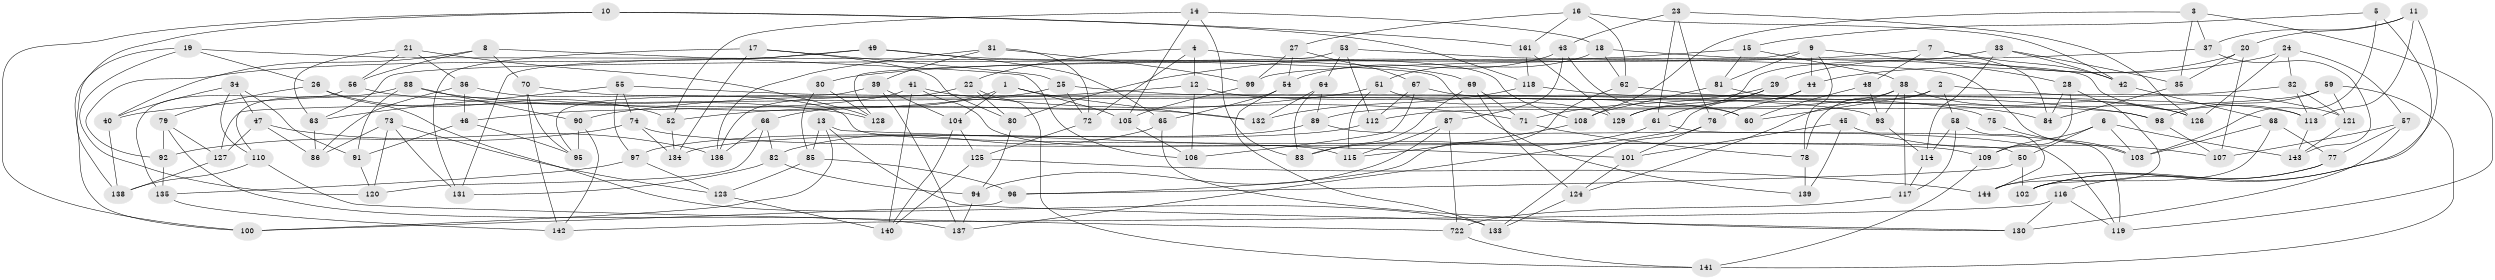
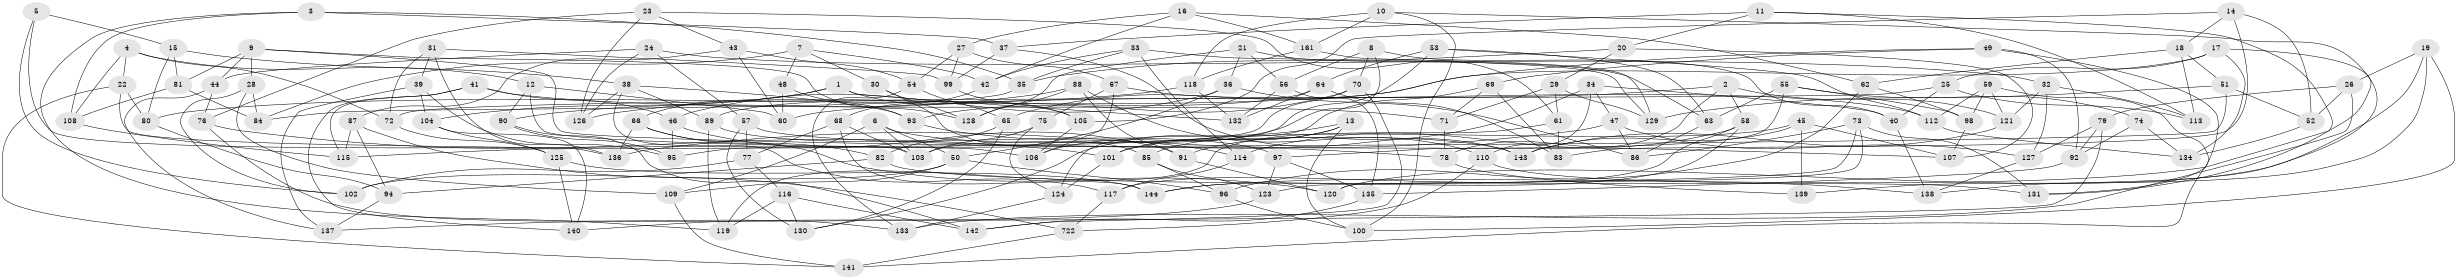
  graph {
    node [color=gray90 style=filled]
    1
    66
    104
    105
    132
    120
    136
    82
    140
    125
    106
    2
    58
    60
    78
    121
    144
    114
    117
    139
    143
    3
    35
    37
    108
    119
    84
    99
    115
    4
    12
    22
    72
    90
    80
    141
    5
    15
    102
    103
    81
    38
    44
    76
    137
    6
    50
    109
    96
    7
    30
    42
    48
    128
    85
    68
    93
    8
    40
    56
    70
    138
    135
    95
    142
    9
    28
    10
    100
    n70 [label=161]
    118
    129
    126
    11
    20
    113
    29
    107
    13
    101
    130
    123
    124
    14
    18
    52
    83
    62
    51
    134
    89
    94
    16
    27
    54
    67
    98
    17
    25
    131
    19
    26
    79
    133
    61
    71
    21
    36
    63
    46
    86
    23
    43
    87
    24
    32
    57
    127
    77
    92
    65
    112
    75
    31
    39
    33
    34
    47
    91
    110
    n131 [label=722]
    97
    41
    45
    49
    69
    53
    64
    55
    74
    116
    59
    73
    88
    1 -- 66
    1 -- 104
    1 -- 105
    1 -- 132
    66 -- 120
    66 -- 136
    66 -- 82
    104 -- 140
    104 -- 125
    105 -- 106
    82 -- 94
    82 -- 131
    125 -- 140
    125 -- 144
    2 -- 58
    2 -- 60
    2 -- 78
    2 -- 121
    58 -- 144
    58 -- 114
    58 -- 117
    78 -- 139
    121 -- 143
    114 -- 117
    117 -- n131
    3 -- 35
    3 -- 37
    3 -- 108
    3 -- 119
    35 -- 84
    37 -- 143
    37 -- 99
    108 -- 115
    99 -- 105
    4 -- 108
    4 -- 12
    4 -- 22
    4 -- 72
    12 -- 106
    12 -- 60
    12 -- 90
    22 -- 136
    22 -- 80
    22 -- 141
    72 -- 125
    90 -- 95
    90 -- 142
    80 -- 94
    5 -- 15
    5 -- 102
    5 -- 103
    15 -- 80
    15 -- 81
    15 -- 38
    81 -- 108
    81 -- 84
    38 -- 117
    38 -- 93
    38 -- 126
    38 -- 89
    44 -- 76
    44 -- 137
    76 -- 101
    76 -- 133
    6 -- 143
    6 -- 103
    6 -- 50
    6 -- 109
    50 -- 102
    50 -- 96
    109 -- 141
    96 -- 100
    7 -- 84
    7 -- 30
    7 -- 42
    7 -- 48
    30 -- 128
    30 -- 85
    42 -- 68
    48 -- 60
    48 -- 93
    85 -- 96
    85 -- 123
    68 -- 144
    68 -- 103
    68 -- 77
    93 -- 114
    8 -- 106
    8 -- 40
    8 -- 56
    8 -- 70
    40 -- 138
    56 -- 132
    56 -- 135
    70 -- 93
    70 -- 95
    70 -- 142
    135 -- 142
    9 -- 78
    9 -- 81
    9 -- 44
    9 -- 128
    9 -- 28
    28 -- 84
    28 -- 102
    28 -- 109
    10 -- 138
    10 -- 100
    10 -- n70
    10 -- 118
    n70 -- 118
    n70 -- 129
    118 -- 132
    118 -- 126
    11 -- 144
    11 -- 37
    11 -- 20
    11 -- 113
    20 -- 35
    20 -- 29
    20 -- 107
    29 -- 129
    29 -- 61
    29 -- 71
    13 -- 85
    13 -- 100
    13 -- 101
    13 -- 130
    101 -- 124
    123 -- 140
    124 -- 133
    14 -- 105
    14 -- 18
    14 -- 52
    14 -- 83
    18 -- 113
    18 -- 62
    18 -- 51
    52 -- 134
    62 -- 96
    62 -- 98
    51 -- 115
    51 -- 129
    51 -- 52
    89 -- 119
    89 -- 97
    94 -- 137
    16 -- 42
    16 -- n70
    16 -- 62
    16 -- 27
    27 -- 99
    27 -- 54
    27 -- 67
    54 -- 133
    54 -- 65
    67 -- 106
    67 -- 112
    67 -- 75
    98 -- 107
    17 -- 80
    17 -- 134
    17 -- 25
    17 -- 131
    25 -- 72
    25 -- 40
    25 -- 113
    19 -- 120
    19 -- 139
    19 -- 100
    19 -- 26
    26 -- 52
    26 -- 79
    26 -- 133
    79 -- 137
    79 -- 127
    79 -- 92
    61 -- 119
    61 -- 83
    71 -- 78
    21 -- 128
    21 -- 56
    21 -- 36
    21 -- 63
    36 -- 50
    36 -- 46
    36 -- 86
    63 -- 86
    46 -- 95
    46 -- 91
    23 -- 76
    23 -- 126
    23 -- 61
    23 -- 43
    43 -- 60
    43 -- 54
    43 -- 87
    87 -- 115
    87 -- 94
    87 -- n131
    24 -- 44
    24 -- 126
    24 -- 32
    24 -- 57
    32 -- 121
    32 -- 113
    32 -- 127
    57 -- 107
    57 -- 130
    57 -- 77
    127 -- 138
    77 -- 102
    77 -- 116
    92 -- 135
    65 -- 82
    65 -- 130
    112 -- 134
    75 -- 103
-   38 -- 124
+   75 -- 124
    31 -- 136
    31 -- 99
    31 -- 72
    31 -- 39
    39 -- 104
    39 -- 137
    39 -- 95
    33 -- 114
    33 -- 35
    33 -- 42
    33 -- 129
    34 -- 40
    34 -- 47
    34 -- 91
    34 -- 110
    47 -- 136
    47 -- 86
    47 -- 127
    91 -- 120
    110 -- 138
    110 -- n131
    n131 -- 141
    97 -- 135
    97 -- 123
    41 -- 140
    41 -- 115
    41 -- 71
    41 -- 46
    45 -- 139
-   113 -- 143
+   45 -- 143
    45 -- 107
    45 -- 101
    49 -- 131
    49 -- 92
    49 -- 65
    49 -- 69
    69 -- 124
    69 -- 83
    69 -- 71
    53 -- 103
    53 -- 63
    53 -- 112
    53 -- 64
    64 -- 132
    64 -- 83
    64 -- 89
    55 -- 98
    55 -- 63
    55 -- 97
    55 -- 74
-   74 -- 109
+   50 -- 109
    74 -- 134
    74 -- 92
    116 -- 119
    116 -- 142
    116 -- 130
    59 -- 121
    59 -- 141
    59 -- 98
    59 -- 112
    73 -- 120
    73 -- 123
    73 -- 131
    73 -- 86
    88 -- 90
    88 -- 128
    88 -- 91
    88 -- 110
  }
